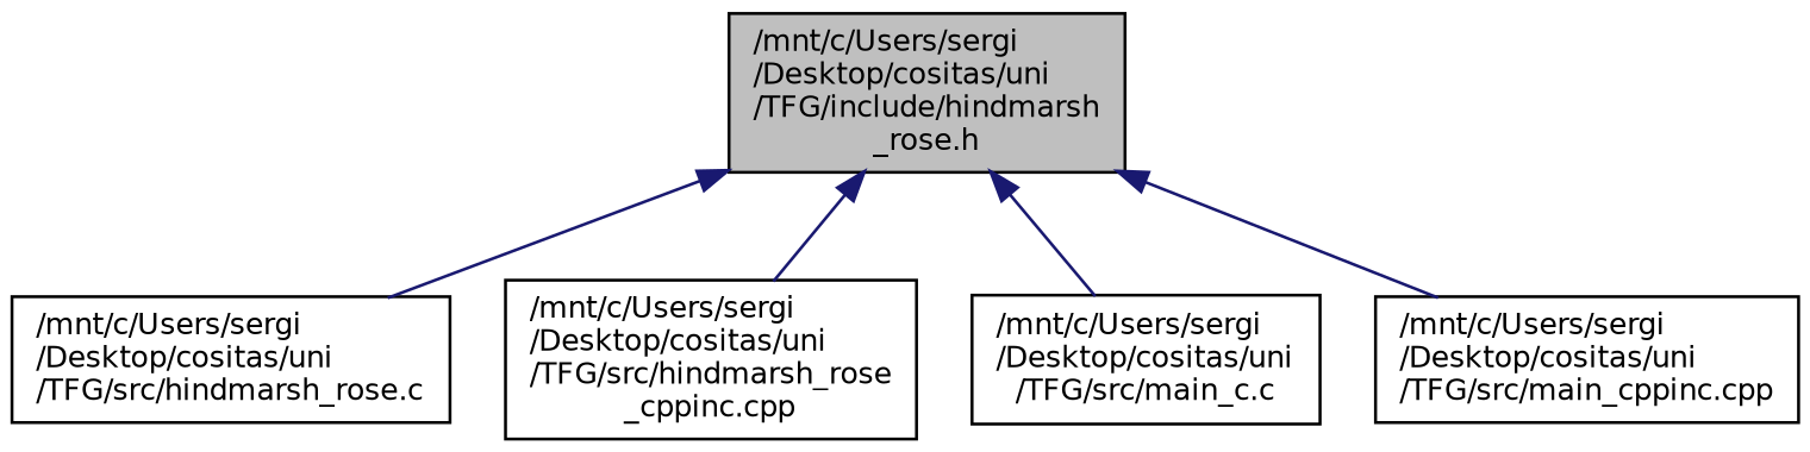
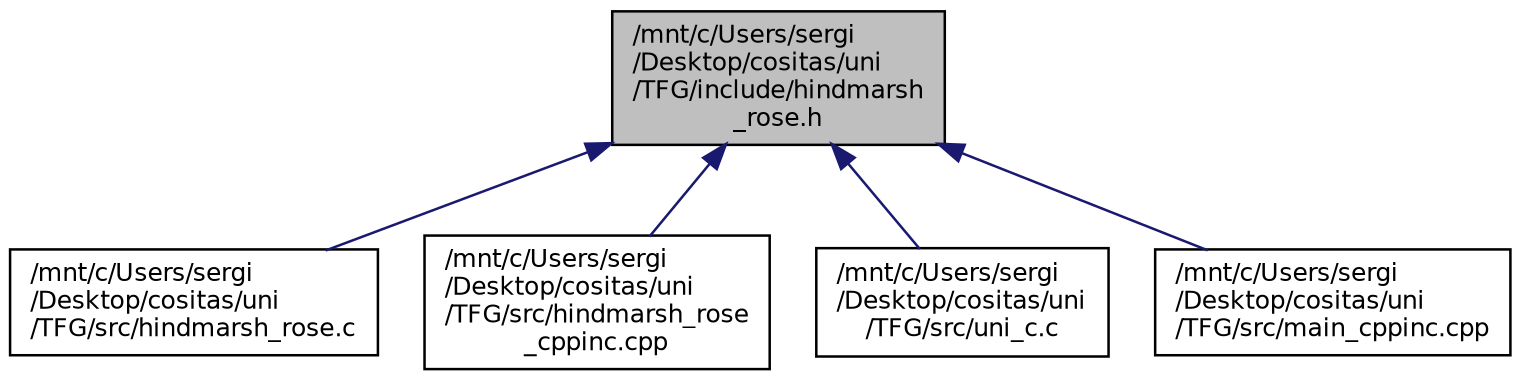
  digraph {
    node [color=black fillcolor=white fontname=Helvetica fontsize=10 shape=record style=filled]
    edge [color=midnightblue dir=back fontname=Helvetica fontsize=10 labelfontname=Helvetica labelfontsize=10 style=solid]
    n1 [fillcolor=grey75 fontcolor=black height=0.2 label="/mnt/c/Users/sergi\l/Desktop/cositas/uni\l/TFG/include/hindmarsh\l_rose.h" width=0.4]
    n2 [height=0.2 label="/mnt/c/Users/sergi\l/Desktop/cositas/uni\l/TFG/src/hindmarsh_rose.c" width=0.4]
    n3 [height=0.2 label="/mnt/c/Users/sergi\l/Desktop/cositas/uni\l/TFG/src/hindmarsh_rose\l_cppinc.cpp" width=0.4]
-   n4 [height=0.2 label="/mnt/c/Users/sergi\l/Desktop/cositas/uni\l/TFG/src/main_c.c" width=0.4]
+   n4 [height=0.2 label="/mnt/c/Users/sergi\l/Desktop/cositas/uni\l/TFG/src/uni_c.c" width=0.4]
    n5 [height=0.2 label="/mnt/c/Users/sergi\l/Desktop/cositas/uni\l/TFG/src/main_cppinc.cpp" width=0.4]
    n1 -> n2
    n1 -> n3
    n1 -> n4
    n1 -> n5
  }
